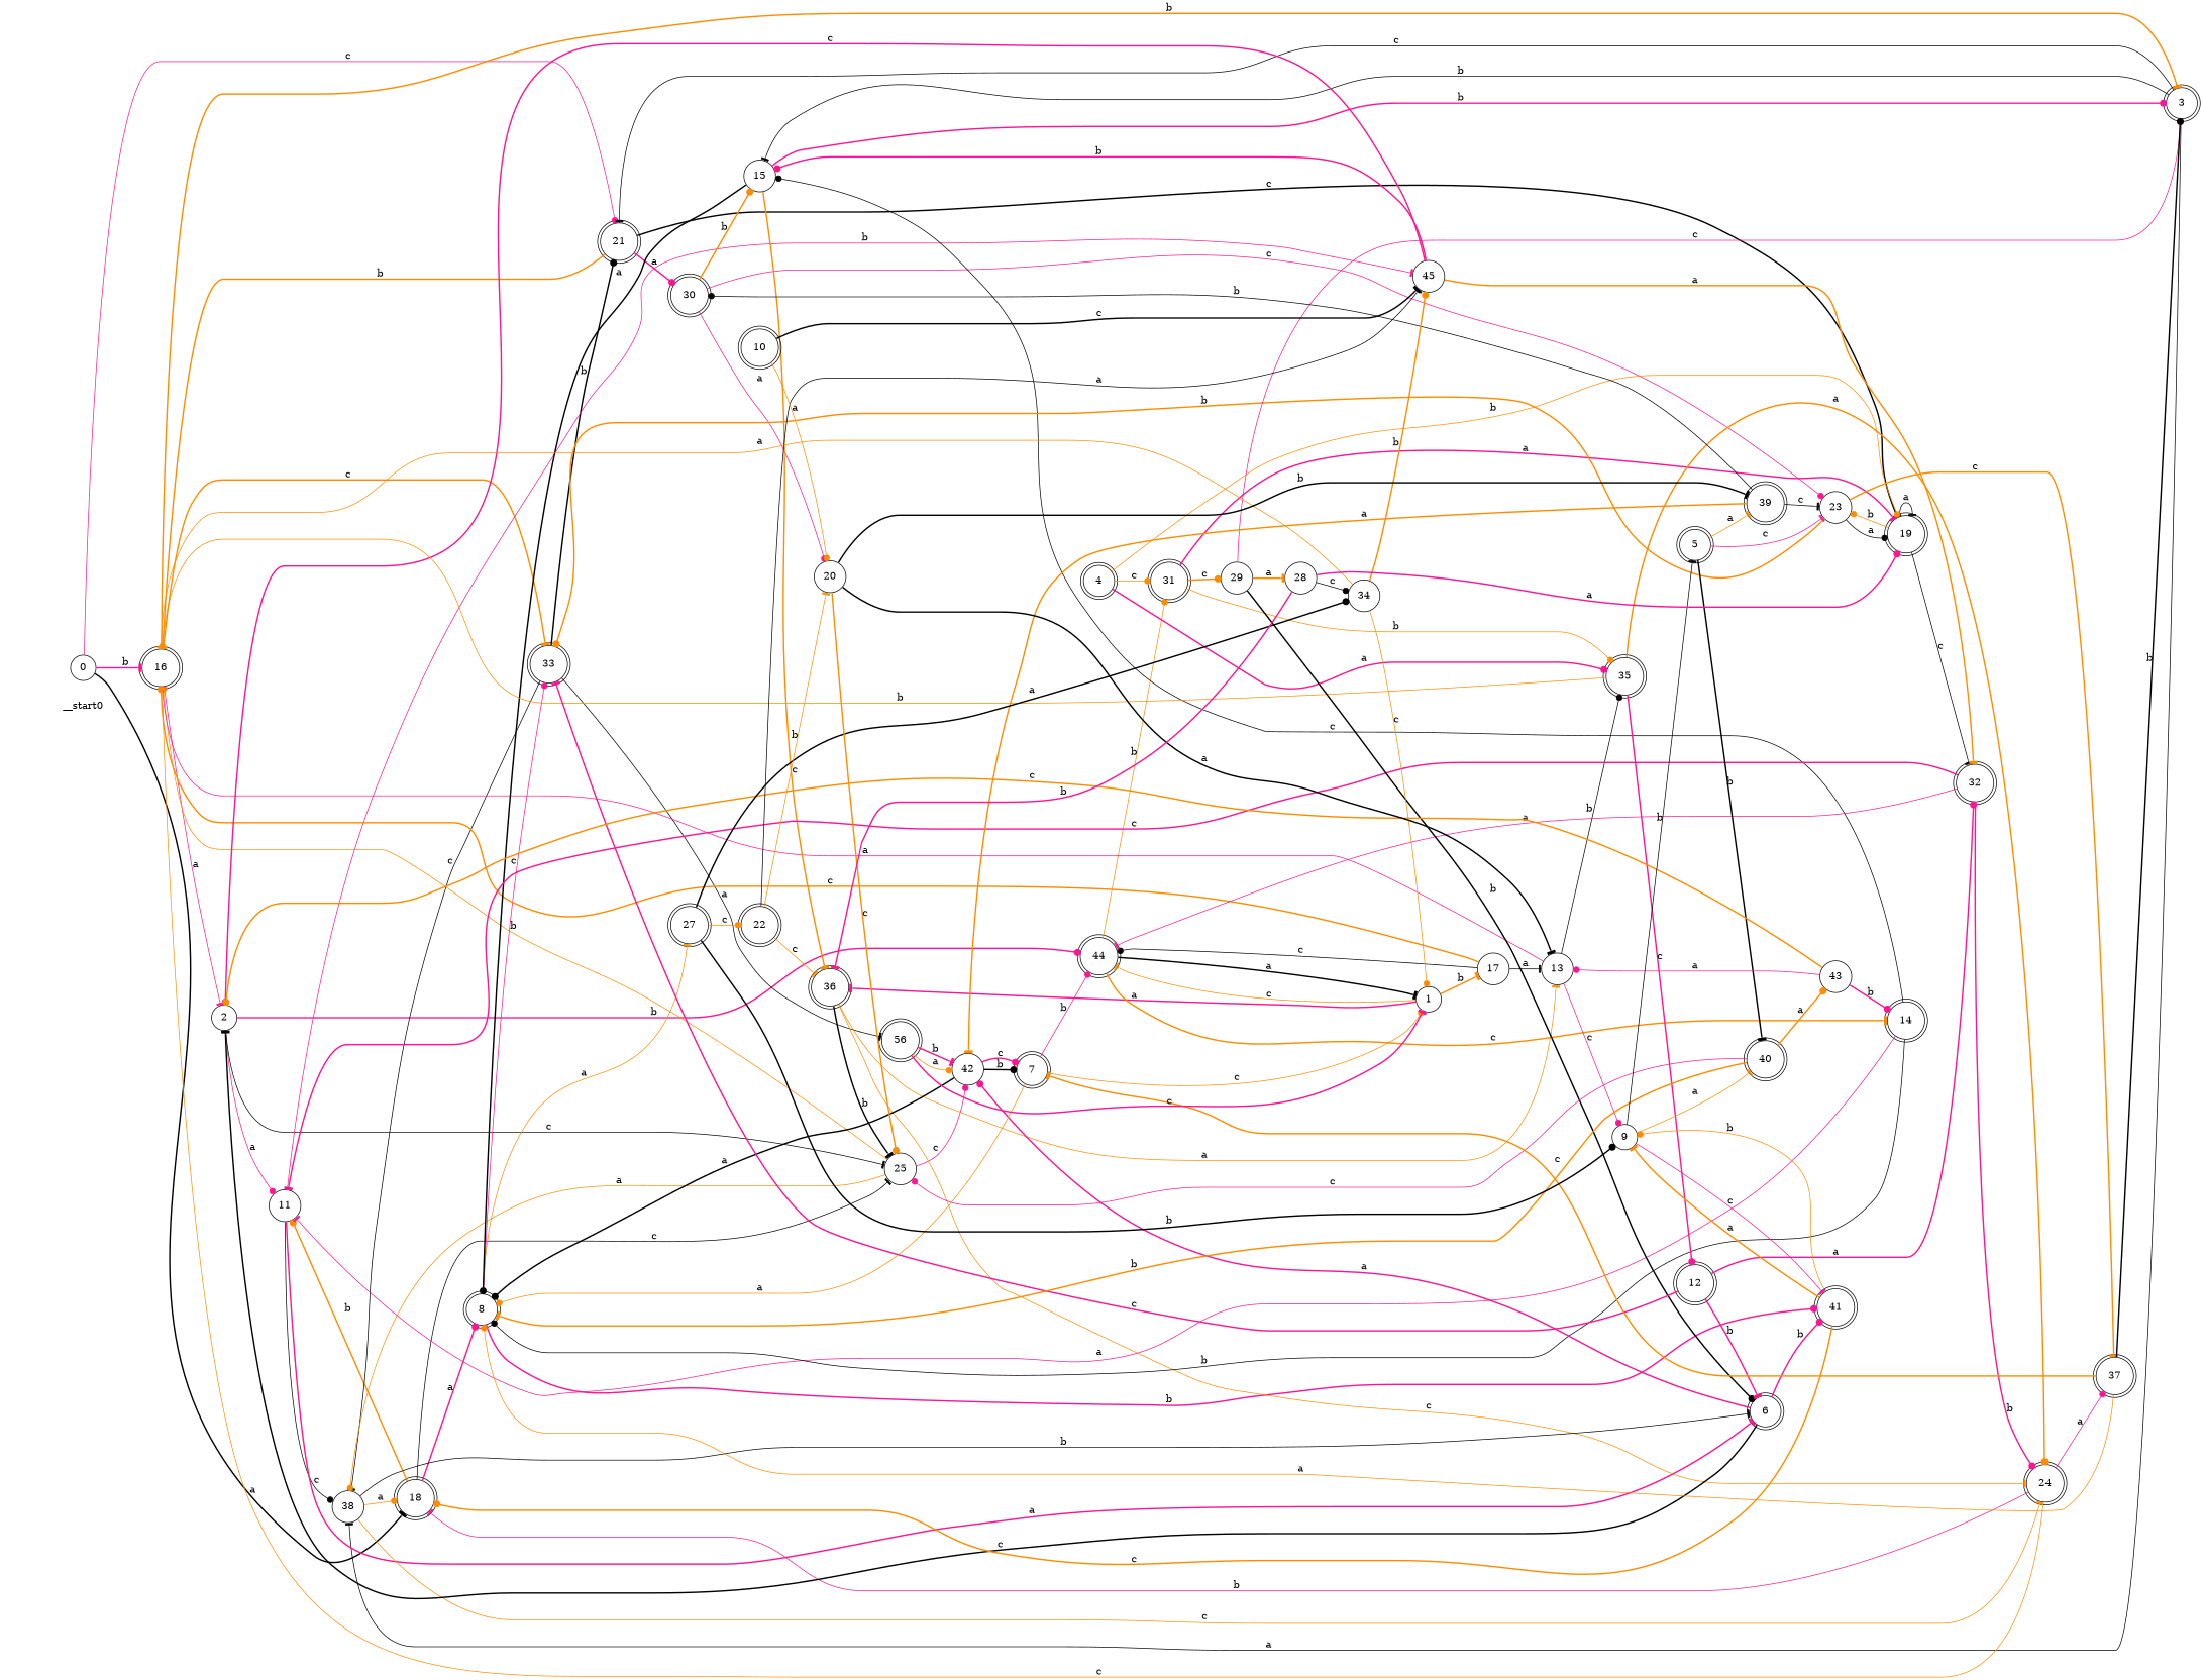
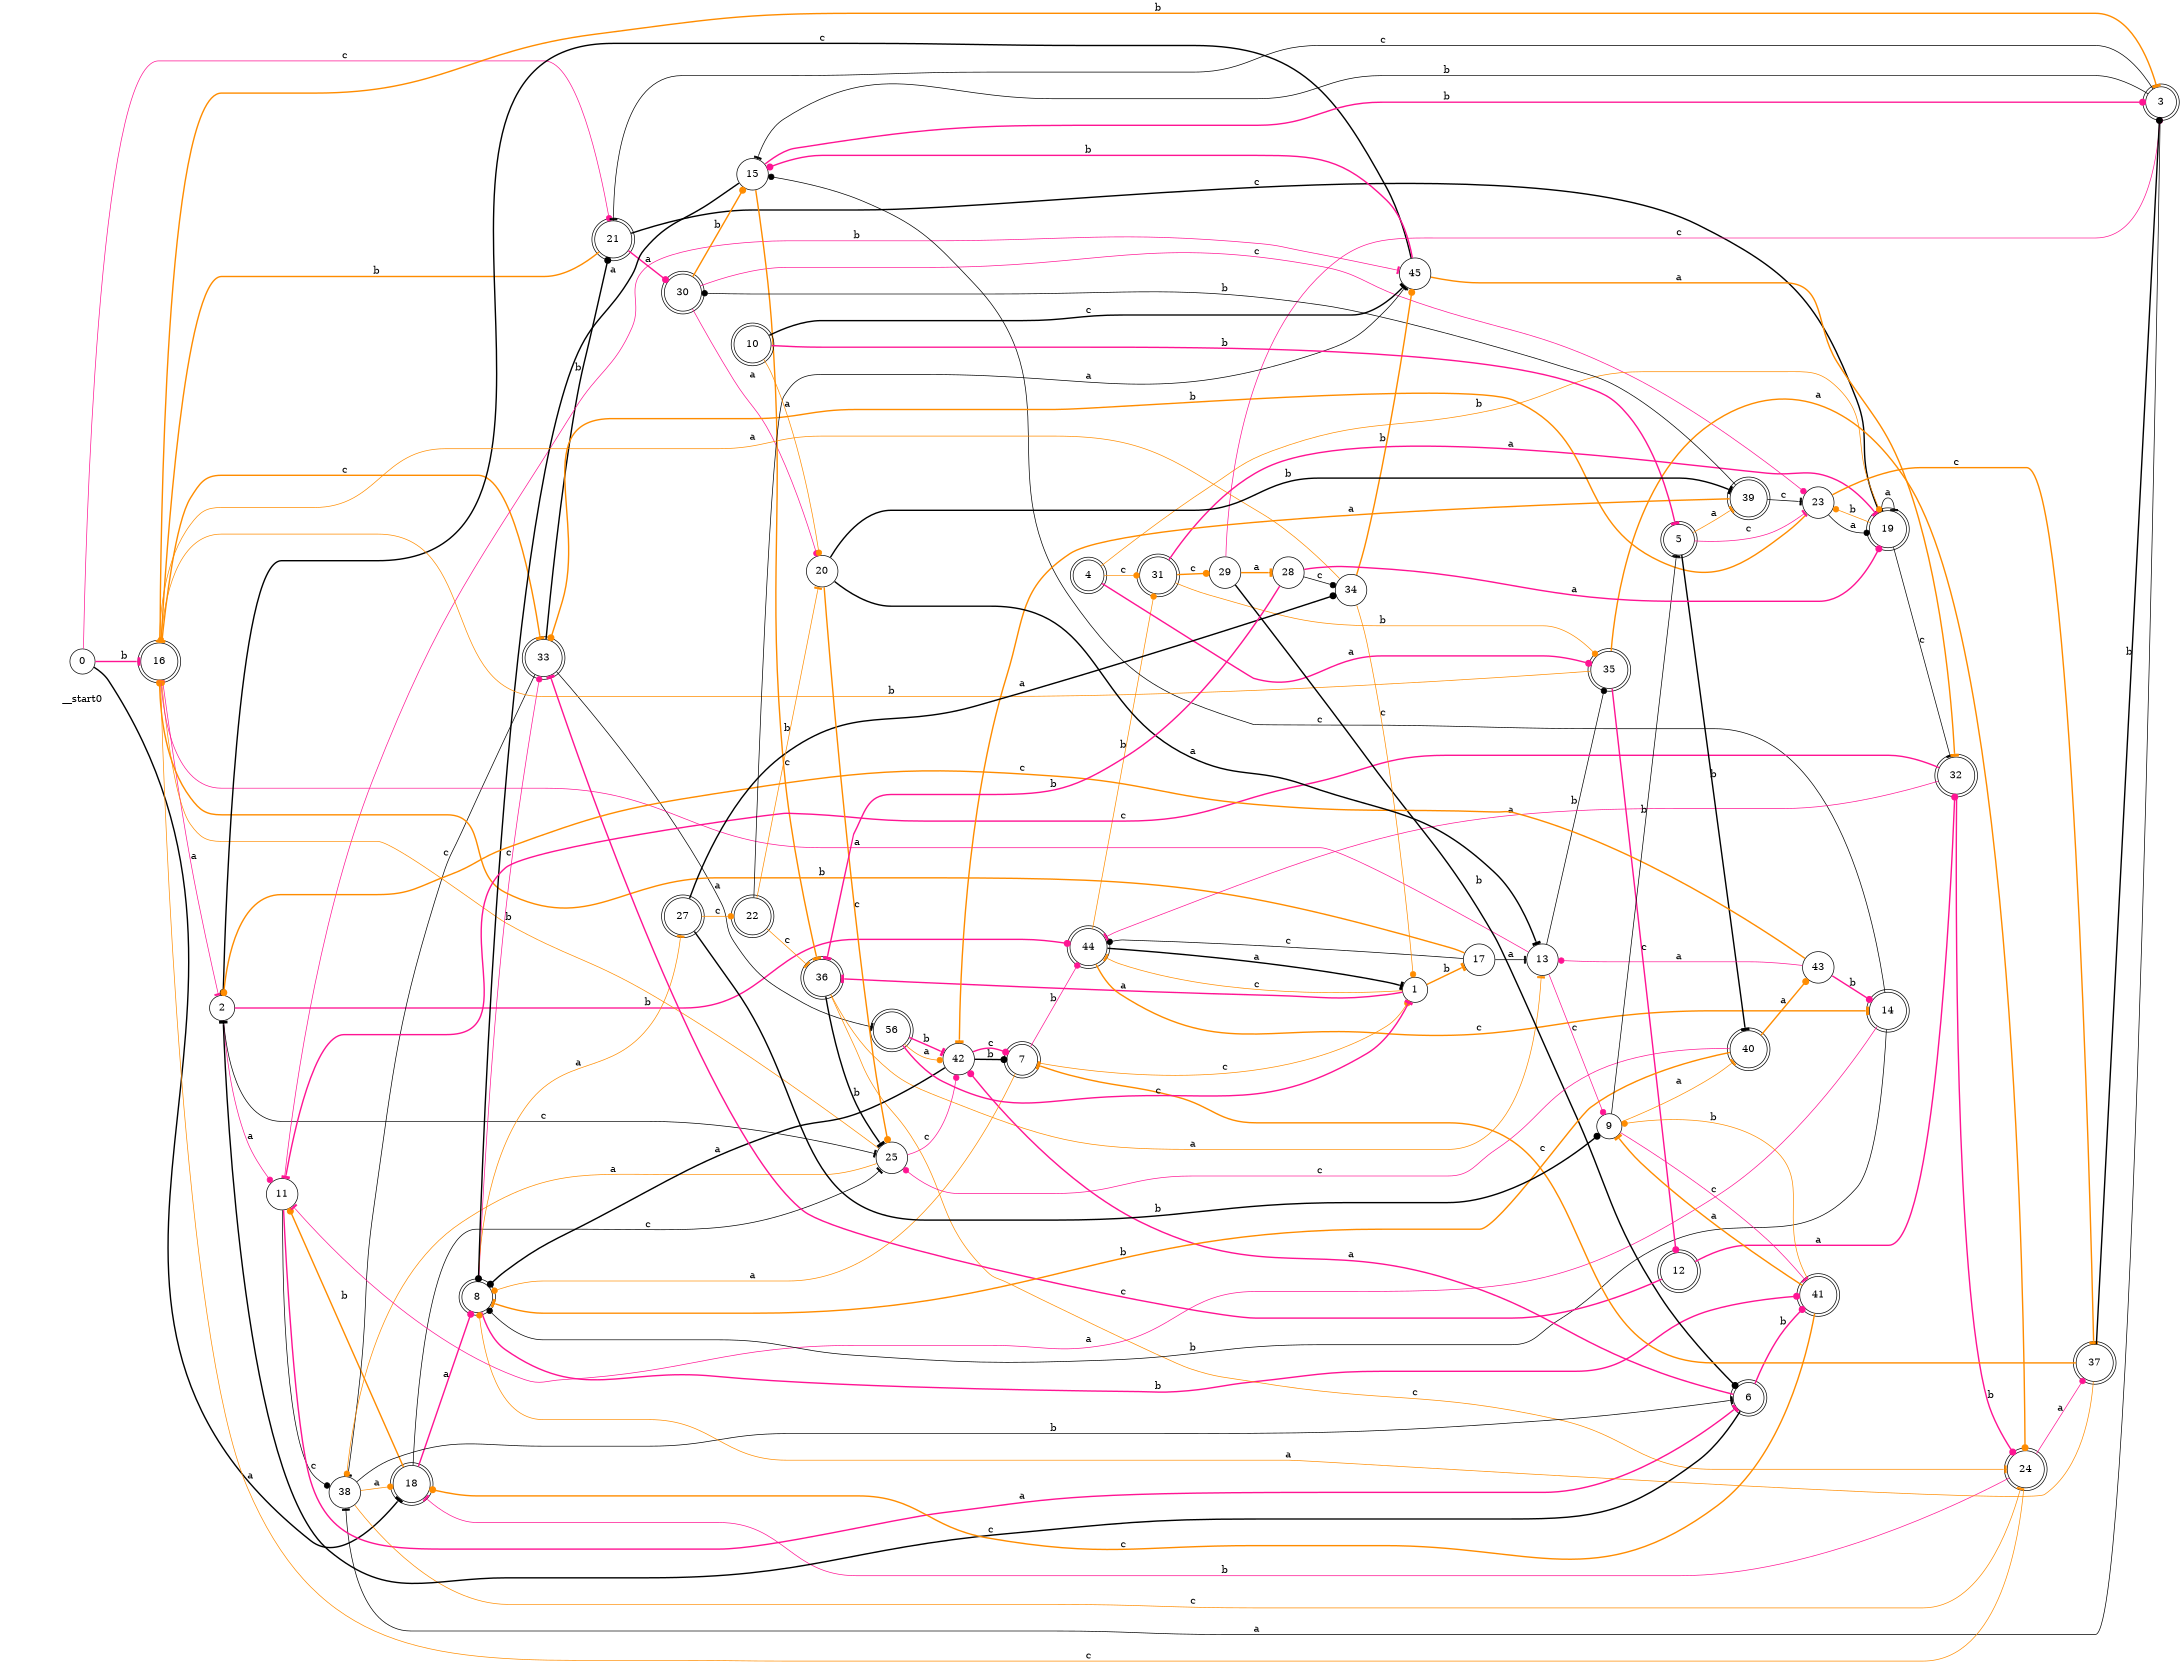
  digraph {
    rankdir=LR
    node [shape=doublecircle color=black fillcolor=white style="rounded,filled"]
    edge [arrowhead=dot color=darkorange style=solid]
    __start0 [shape=none color="" fillcolor="" style=""]
    n2 [label=0 shape=circle style=filled]
    n3 [label=16]
    n4 [label=18]
    n5 [label=21]
    n6 [label=2 shape=circle style=filled]
    n7 [label=3]
    n8 [label=33]
    n9 [label=11 shape=circle style=filled]
    n10 [label=25 shape=circle style=filled]
    n11 [label=8]
    n12 [label=19]
    n13 [label=30]
    n14 [label=1 shape=circle style=filled]
    n15 [label=17 shape=circle style=filled]
    n16 [label=36]
    n17 [label=44]
    n18 [label=13 shape=circle style=filled]
    n19 [label=24]
    n20 [label=31]
    n21 [label=14]
    n22 [label=38 shape=circle style=filled]
    n23 [label=6]
    n24 [label=45 shape=circle style=filled]
    n25 [label=42 shape=circle style=filled]
    n26 [label=15 shape=circle style=filled]
    n27 [label=4]
    n28 [label=35]
    n29 [label=23 shape=circle style=filled]
    n30 [label=32]
    n31 [label=29 shape=circle style=filled]
    n32 [label=12]
    n33 [label=5]
    n34 [label=39]
    n35 [label=40]
    n36 [label=37]
    n37 [label=43 shape=circle style=filled]
    n38 [label=41]
    n39 [label=9 shape=circle style=filled]
    n40 [label=7]
    n41 [label=27]
    n42 [label=22]
    n43 [label=34 shape=circle style=filled]
    n44 [label=56]
    n45 [label=10]
    n46 [label=20 shape=circle style=filled]
    n47 [label=28 shape=circle style=filled]
    n2 -> n3 [arrowhead=tee color=deeppink label=b style=bold]
    n2 -> n4 [arrowhead=tee color=black label=a style=bold]
    n2 -> n5 [color=deeppink label=c]
    n3 -> n6 [arrowhead=tee color=deeppink label=a]
    n3 -> n7 [arrowhead=tee label=b style=bold]
    n3 -> n8 [arrowhead=tee label=c style=bold]
    n4 -> n9 [label=b style=bold]
    n4 -> n10 [arrowhead=tee color=black label=c]
    n4 -> n11 [color=deeppink label=a style=bold]
    n5 -> n3 [arrowhead=tee label=b style=bold]
    n5 -> n12 [arrowhead=tee color=black label=c style=bold]
    n5 -> n13 [color=deeppink label=a style=bold]
    n6 -> n9 [color=deeppink label=a]
    n6 -> n10 [arrowhead=tee color=black label=c]
    n6 -> n17 [color=deeppink label=b style=bold]
    n7 -> n5 [arrowhead=tee color=black label=c]
    n7 -> n22 [arrowhead=tee color=black label=a]
    n7 -> n26 [arrowhead=tee color=black label=b]
    n8 -> n5 [color=black label=b style=bold]
    n8 -> n22 [arrowhead=tee color=black label=c]
    n8 -> n44 [arrowhead=tee color=black label=a]
    n9 -> n22 [color=black label=c]
    n9 -> n23 [arrowhead=tee color=deeppink label=a style=bold]
    n9 -> n24 [arrowhead=tee color=deeppink label=b]
    n10 -> n3 [label=b]
    n10 -> n22 [label=a]
    n10 -> n25 [color=deeppink label=c]
    n11 -> n8 [color=deeppink label=c]
    n11 -> n38 [color=deeppink label=b style=bold]
    n11 -> n41 [arrowhead=tee label=a]
    n12 -> n12 [arrowhead=tee color=black label=a]
    n12 -> n29 [label=b]
    n12 -> n30 [arrowhead=tee color=black label=c]
    n13 -> n26 [label=b style=bold]
    n13 -> n29 [color=deeppink label=c]
    n13 -> n46 [color=deeppink label=a]
    n14 -> n15 [arrowhead=tee label=b style=bold]
    n14 -> n16 [arrowhead=tee color=deeppink label=a style=bold]
    n14 -> n17 [arrowhead=tee label=c]
-   n15 -> n3 [label=c style=bold]
+   n15 -> n3 [label=b style=bold]
    n15 -> n17 [color=black label=c]
    n15 -> n18 [arrowhead=tee color=black label=a]
    n16 -> n10 [arrowhead=tee color=black label=b style=bold]
    n16 -> n18 [arrowhead=tee label=a]
    n16 -> n19 [arrowhead=tee label=c]
    n17 -> n14 [arrowhead=tee color=black label=a style=bold]
    n17 -> n20 [label=b]
    n17 -> n21 [arrowhead=tee label=c style=bold]
    n18 -> n3 [arrowhead=tee color=deeppink label=a]
    n18 -> n28 [color=black label=b]
    n18 -> n39 [color=deeppink label=c]
    n19 -> n3 [arrowhead=tee label=c]
    n19 -> n4 [arrowhead=tee color=deeppink label=b]
    n19 -> n36 [color=deeppink label=a]
    n20 -> n12 [arrowhead=tee color=deeppink label=a style=bold]
    n20 -> n28 [label=b]
    n20 -> n31 [label=c style=bold]
    n21 -> n9 [arrowhead=tee color=deeppink label=a]
    n21 -> n11 [color=black label=b]
    n21 -> n26 [color=black label=c]
    n22 -> n4 [label=a]
    n22 -> n19 [arrowhead=tee label=c]
    n22 -> n23 [arrowhead=tee color=black label=b]
    n23 -> n6 [arrowhead=tee color=black label=c style=bold]
    n23 -> n25 [color=deeppink label=a style=bold]
    n23 -> n38 [color=deeppink label=b style=bold]
-   n24 -> n6 [color=deeppink label=c style=bold]
+   n24 -> n6 [color=black label=c style=bold]
    n24 -> n26 [color=deeppink label=b style=bold]
    n24 -> n30 [arrowhead=tee label=a style=bold]
    n25 -> n11 [color=black label=a style=bold]
    n25 -> n40 [color=black label=b style=bold]
    n25 -> n40 [color=deeppink label=c style=bold]
    n26 -> n7 [color=deeppink label=b style=bold]
    n26 -> n11 [color=black label=a style=bold]
    n26 -> n16 [arrowhead=tee label=c style=bold]
    n27 -> n12 [label=b]
    n27 -> n20 [label=c]
    n27 -> n28 [color=deeppink label=a style=bold]
    n28 -> n3 [label=b]
    n28 -> n19 [label=a style=bold]
    n28 -> n32 [color=deeppink label=c style=bold]
    n29 -> n8 [label=b style=bold]
    n29 -> n12 [color=black label=a]
    n29 -> n36 [arrowhead=tee label=c style=bold]
    n30 -> n9 [arrowhead=tee color=deeppink label=c style=bold]
    n30 -> n17 [arrowhead=tee color=deeppink label=a]
    n30 -> n19 [color=deeppink label=b style=bold]
    n31 -> n7 [color=deeppink label=c]
    n31 -> n23 [color=black label=b style=bold]
    n31 -> n47 [arrowhead=tee label=a style=bold]
    n32 -> n8 [arrowhead=tee color=deeppink label=c style=bold]
-   n32 -> n23 [arrowhead=tee color=deeppink label=b style=bold]
    n32 -> n30 [color=deeppink label=a style=bold]
    n33 -> n29 [arrowhead=tee color=deeppink label=c]
    n33 -> n34 [arrowhead=tee label=a]
    n33 -> n35 [arrowhead=tee color=black label=b style=bold]
    n34 -> n13 [color=black label=b]
    n34 -> n25 [arrowhead=tee label=a style=bold]
    n34 -> n29 [arrowhead=tee color=black label=c]
    n35 -> n10 [color=deeppink label=c]
    n35 -> n11 [arrowhead=tee label=b style=bold]
    n35 -> n37 [label=a style=bold]
    n36 -> n7 [color=black label=b style=bold]
    n36 -> n11 [label=a]
    n36 -> n40 [arrowhead=tee label=c style=bold]
    n37 -> n6 [label=c style=bold]
    n37 -> n18 [color=deeppink label=a]
    n37 -> n21 [color=deeppink label=b style=bold]
    n38 -> n4 [label=c style=bold]
    n38 -> n39 [arrowhead=tee label=a style=bold]
    n38 -> n39 [label=b]
    n39 -> n33 [arrowhead=tee color=black label=b]
    n39 -> n35 [arrowhead=tee label=a]
    n39 -> n38 [arrowhead=tee color=deeppink label=c]
    n40 -> n11 [label=a]
    n40 -> n14 [label=c]
    n40 -> n17 [color=deeppink label=b]
    n41 -> n39 [color=black label=b style=bold]
    n41 -> n42 [label=c]
    n41 -> n43 [color=black label=a style=bold]
    n42 -> n16 [arrowhead=tee label=c]
    n42 -> n24 [arrowhead=tee color=black label=a]
    n42 -> n46 [arrowhead=tee label=b]
    n43 -> n3 [arrowhead=tee label=a]
    n43 -> n14 [label=c]
    n43 -> n24 [label=b style=bold]
    n44 -> n14 [arrowhead=tee color=deeppink label=c style=bold]
    n44 -> n25 [label=a]
    n44 -> n25 [arrowhead=tee color=deeppink label=b style=bold]
    n45 -> n24 [arrowhead=tee color=black label=c style=bold]
+   n45 -> n33 [arrowhead=tee color=deeppink label=b style=bold]
    n45 -> n46 [label=a]
    n46 -> n10 [label=c style=bold]
    n46 -> n18 [arrowhead=tee color=black label=a style=bold]
    n46 -> n34 [arrowhead=tee color=black label=b style=bold]
    n47 -> n12 [color=deeppink label=a style=bold]
    n47 -> n16 [arrowhead=tee color=deeppink label=b style=bold]
    n47 -> n43 [color=black label=c]
  }
